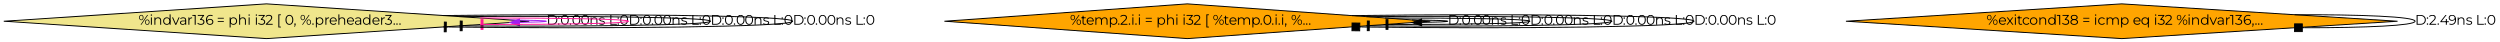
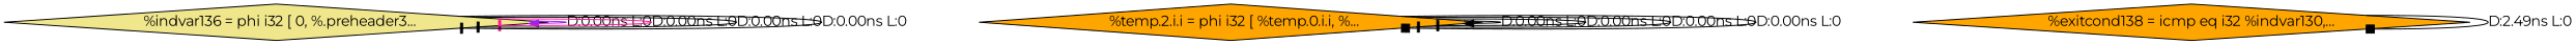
  digraph {
    fontname=Montserrat
    node [style=filled fillcolor=orange shape=diamond fontname=Montserrat]
    edge [color=black arrowhead=tee fontname=Montserrat]
    n1 [label="  %indvar136 = phi i32 [ 0, %.preheader3..." fillcolor=khaki]
    n2 [label="  %temp.2.i.i = phi i32 [ %temp.0.i.i, %..."]
-   n3 [label="  %exitcond138 = icmp eq i32 %indvar136,..."]
+   n3 [label="%exitcond138 = icmp eq i32 %indvar130,..."]
    n1 -> n1 [color=purple label="D:0.00ns L:0" arrowhead=normal]
    n1 -> n1 [color=deeppink label="D:0.00ns L:0"]
    n1 -> n1 [label="D:0.00ns L:0"]
    n1 -> n1 [label="D:0.00ns L:0"]
    n2 -> n2 [label="D:0.00ns L:0" arrowhead=normal]
    n2 -> n2 [label="D:0.00ns L:0"]
    n2 -> n2 [label="D:0.00ns L:0"]
    n2 -> n2 [label="D:0.00ns L:0" arrowhead=box]
    n3 -> n3 [label="D:2.49ns L:0" arrowhead=box]
  }
